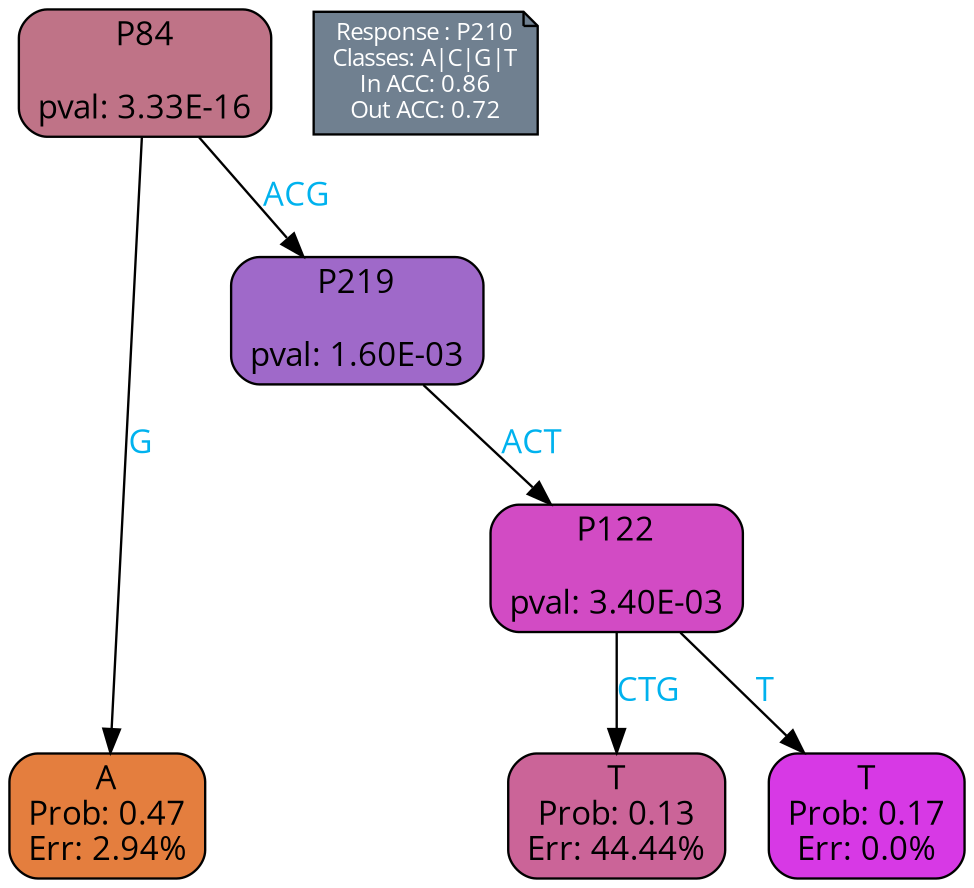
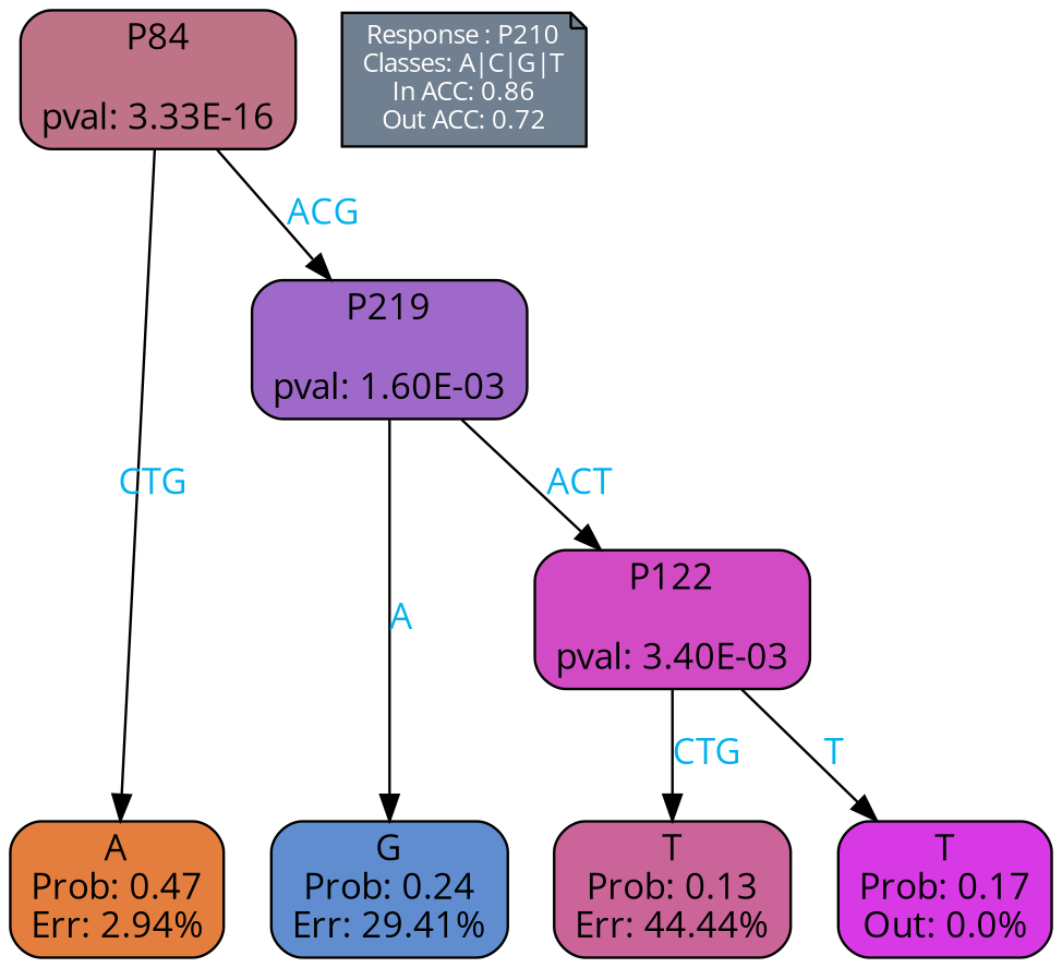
  digraph {
    fontname="Open Sans"
    ranksep=equally
    splines=polylines
    node [color=black fontname="Open Sans" shape=box style="filled, rounded"]
    edge [fontcolor=deepskyblue2 fontname="Open Sans"]
+   n1 [fillcolor="#5f8dd0" label="G\nProb: 0.24\nErr: 29.41%"]
    n2 [fillcolor="#cb6498" label="T\nProb: 0.13\nErr: 44.44%"]
-   n3 [fillcolor="#d739e5" label="T\nProb: 0.17\nErr: 0.0%"]
+   n3 [fillcolor="#d739e5" label="T\nProb: 0.17\nOut: 0.0%"]
    n4 [fillcolor="#e47e3e" label="A\nProb: 0.47\nErr: 2.94%"]
    n5 [align=left fillcolor=slategray fontcolor=white fontsize=10 label="Response : P210\nClasses: A|C|G|T\nIn ACC: 0.86\nOut ACC: 0.72\n" shape=note style=filled]
    n6 [fillcolor="#bf7387" label="P84\n\npval: 3.33E-16"]
    n7 [fillcolor="#9f69c9" label="P219\n\npval: 1.60E-03"]
    n8 [fillcolor="#d24bc4" label="P122\n\npval: 3.40E-03"]
    subgraph sub_1 {
      rank=same
+     n1
      n2
      n3
      n4
    }
    subgraph sub_2 {
      rank=same
      n5
      n6
    }
-   n6 -> n4 [label=G]
+   n6 -> n4 [label=CTG]
    n6 -> n7 [label=ACG]
+   n7 -> n1 [label=A]
    n7 -> n8 [label=ACT]
    n8 -> n2 [label=CTG]
    n8 -> n3 [label=T]
  }
